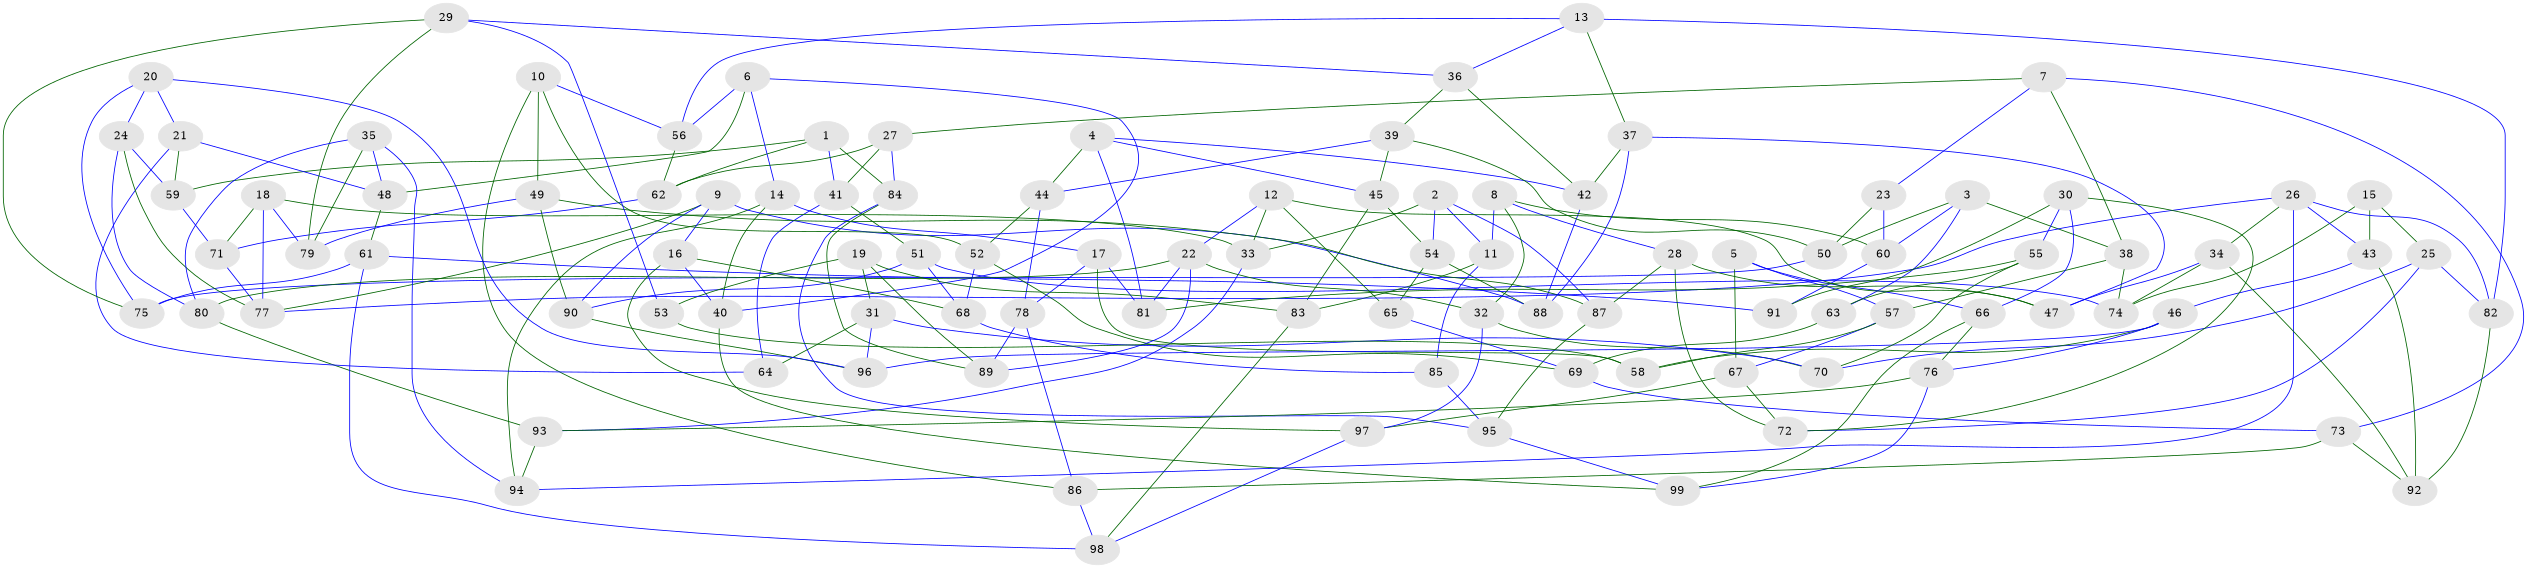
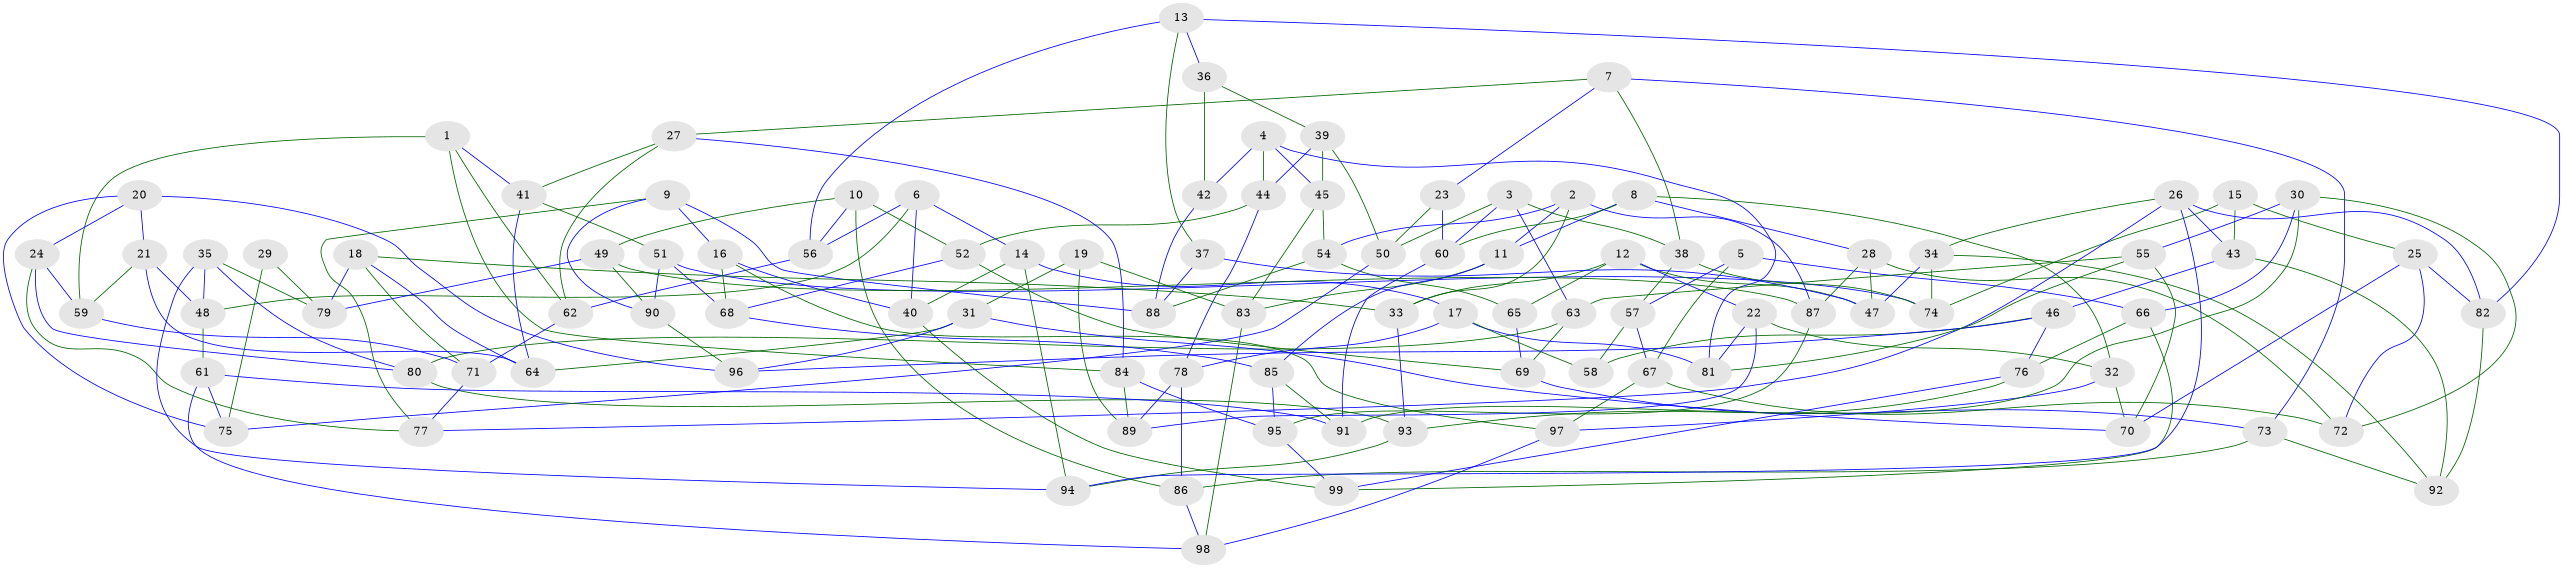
  graph {
    node [color=gray90 style=filled]
    edge [color=blue]
    1
    41
    59
    62
    84
    64
    51
    71
    89
    95
    2
    11
    33
    54
    87
    83
    85
    93
    65
    88
    3
    38
    50
    60
    63
    57
    74
    75
    91
    80
    69
    4
    42
    44
    45
    81
    52
    78
    5
    66
    67
    58
    99
    76
    97
    72
    6
    14
    40
    48
    56
    17
    94
    61
    7
    23
    27
    73
    86
    92
    8
    28
    32
    47
    70
    9
    16
    77
    90
    68
    96
    10
    49
    79
    98
    12
    22
    13
    36
    37
    82
    39
    15
    25
    43
    46
    18
    19
    31
-   53
    20
    21
    24
    26
    34
    29
    30
    55
    35
    1 -- 41
    1 -- 59 [color=darkgreen]
    1 -- 62 [color=darkgreen]
    1 -- 84 [color=darkgreen]
    41 -- 64
    41 -- 51 [color=darkgreen]
    59 -- 71
    62 -- 71
    84 -- 89 [color=darkgreen]
    84 -- 95
    51 -- 74
    51 -- 90
    51 -- 68
    71 -- 77
    95 -- 99
    2 -- 11
    2 -- 33 [color=darkgreen]
    2 -- 54
    2 -- 87
    11 -- 83 [color=darkgreen]
    11 -- 85
    33 -- 93
    54 -- 65 [color=darkgreen]
    54 -- 88 [color=darkgreen]
    87 -- 95 [color=darkgreen]
    83 -- 98 [color=darkgreen]
    85 -- 95
+   85 -- 91 [color=darkgreen]
    93 -- 94 [color=darkgreen]
    65 -- 69
    3 -- 38 [color=darkgreen]
    3 -- 50 [color=darkgreen]
    3 -- 60
    3 -- 63
    38 -- 57 [color=darkgreen]
    38 -- 74 [color=darkgreen]
    50 -- 75
    60 -- 91
-   22 -- 80 [color=darkgreen]
+   63 -- 80 [color=darkgreen]
    63 -- 69 [color=darkgreen]
    57 -- 67
    57 -- 58 [color=darkgreen]
    80 -- 93 [color=darkgreen]
    69 -- 73
    4 -- 42
    4 -- 44 [color=darkgreen]
    4 -- 45
    4 -- 81
    42 -- 88
    44 -- 52 [color=darkgreen]
    44 -- 78
    45 -- 54 [color=darkgreen]
    45 -- 83 [color=darkgreen]
    52 -- 69 [color=darkgreen]
    52 -- 68
    78 -- 89
    78 -- 86
    5 -- 57
    5 -- 66
    5 -- 67 [color=darkgreen]
    66 -- 99 [color=darkgreen]
    66 -- 76 [color=darkgreen]
    67 -- 97 [color=darkgreen]
    67 -- 72 [color=darkgreen]
    76 -- 93 [color=darkgreen]
    76 -- 99
    97 -- 98
    6 -- 14
    6 -- 40
    6 -- 48 [color=darkgreen]
    6 -- 56
    14 -- 40 [color=darkgreen]
    14 -- 17
    14 -- 94 [color=darkgreen]
    40 -- 99 [color=darkgreen]
    48 -- 61 [color=darkgreen]
-   56 -- 62 [color=darkgreen]
+   56 -- 62
    17 -- 81
    17 -- 78
    17 -- 58 [color=darkgreen]
    61 -- 75
    61 -- 91
    61 -- 98
    7 -- 38 [color=darkgreen]
    7 -- 23
    7 -- 27 [color=darkgreen]
    7 -- 73
    23 -- 50 [color=darkgreen]
    23 -- 60
    27 -- 41 [color=darkgreen]
    27 -- 62 [color=darkgreen]
    27 -- 84
    73 -- 86 [color=darkgreen]
    73 -- 92 [color=darkgreen]
    86 -- 98
    8 -- 11
    8 -- 60 [color=darkgreen]
    8 -- 28
    8 -- 32 [color=darkgreen]
    28 -- 87 [color=darkgreen]
    28 -- 72 [color=darkgreen]
    28 -- 47 [color=darkgreen]
    32 -- 97
    32 -- 70 [color=darkgreen]
    9 -- 88
    9 -- 16
    9 -- 77 [color=darkgreen]
    9 -- 90
    16 -- 97 [color=darkgreen]
    16 -- 40
    16 -- 68 [color=darkgreen]
    90 -- 96 [color=darkgreen]
    68 -- 85
    10 -- 52 [color=darkgreen]
    10 -- 56
    10 -- 86 [color=darkgreen]
    10 -- 49 [color=darkgreen]
    49 -- 87 [color=darkgreen]
    49 -- 90 [color=darkgreen]
    49 -- 79
    12 -- 33 [color=darkgreen]
    12 -- 65 [color=darkgreen]
    12 -- 47 [color=darkgreen]
    12 -- 22
    22 -- 89
    22 -- 81
    22 -- 32 [color=darkgreen]
    13 -- 56
    13 -- 36
    13 -- 37 [color=darkgreen]
    13 -- 82
    36 -- 42 [color=darkgreen]
    36 -- 39 [color=darkgreen]
    37 -- 88
-   37 -- 42 [color=darkgreen]
    37 -- 47
    82 -- 92 [color=darkgreen]
    39 -- 50 [color=darkgreen]
    39 -- 44
    39 -- 45 [color=darkgreen]
    15 -- 74 [color=darkgreen]
    15 -- 25 [color=darkgreen]
    15 -- 43 [color=darkgreen]
    25 -- 72
    25 -- 70
    25 -- 82
    43 -- 92 [color=darkgreen]
    43 -- 46
    46 -- 58 [color=darkgreen]
    46 -- 76
    46 -- 96
-   18 -- 77
+   18 -- 64
    18 -- 71 [color=darkgreen]
    18 -- 33 [color=darkgreen]
    18 -- 79
    19 -- 89 [color=darkgreen]
    19 -- 83 [color=darkgreen]
    19 -- 31 [color=darkgreen]
-   19 -- 53 [color=darkgreen]
    31 -- 64 [color=darkgreen]
    31 -- 70
    31 -- 96
-   53 -- 58 [color=darkgreen]
    20 -- 75
    20 -- 96
    20 -- 21
    20 -- 24
    21 -- 59 [color=darkgreen]
    21 -- 64
    21 -- 48
    24 -- 59
    24 -- 80
    24 -- 77 [color=darkgreen]
    26 -- 94
    26 -- 77
    26 -- 82
    26 -- 43
    26 -- 34 [color=darkgreen]
    34 -- 74 [color=darkgreen]
    34 -- 92 [color=darkgreen]
    34 -- 47
    29 -- 75 [color=darkgreen]
    29 -- 79 [color=darkgreen]
-   29 -- 36
-   29 -- 53
    30 -- 91 [color=darkgreen]
    30 -- 66
    30 -- 72 [color=darkgreen]
    30 -- 55
    55 -- 63 [color=darkgreen]
    55 -- 81 [color=darkgreen]
    55 -- 70 [color=darkgreen]
    35 -- 80
    35 -- 48
    35 -- 94
    35 -- 79 [color=darkgreen]
  }
